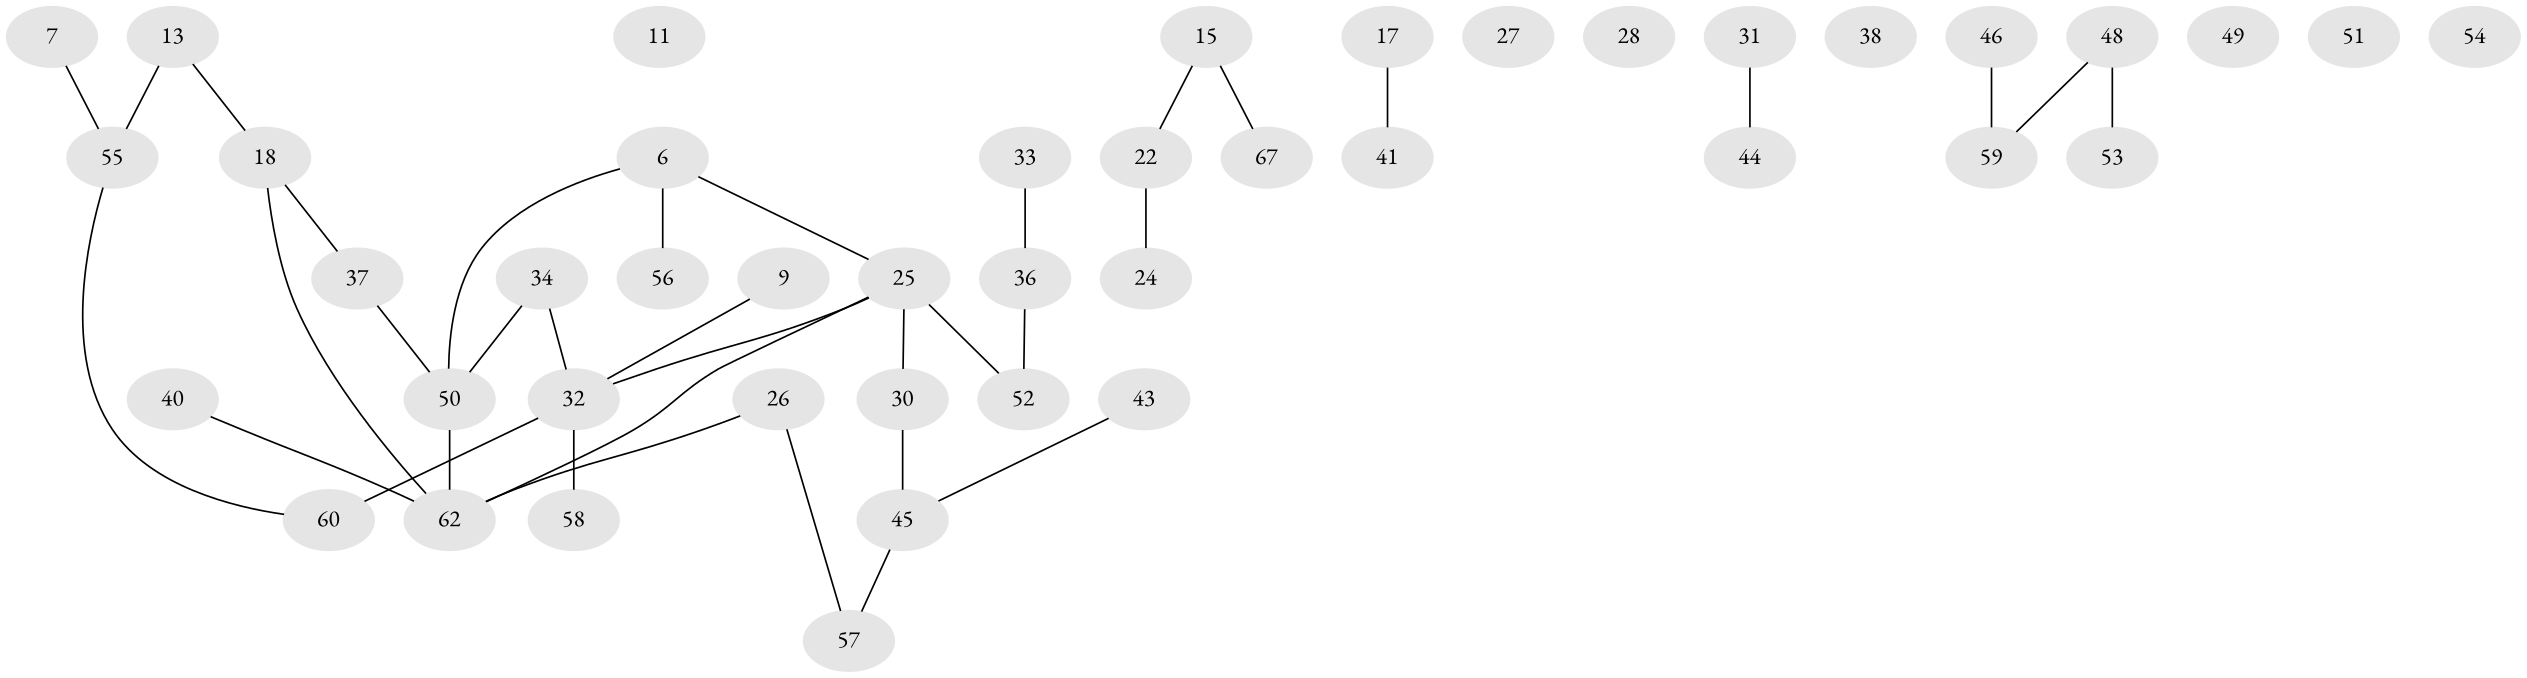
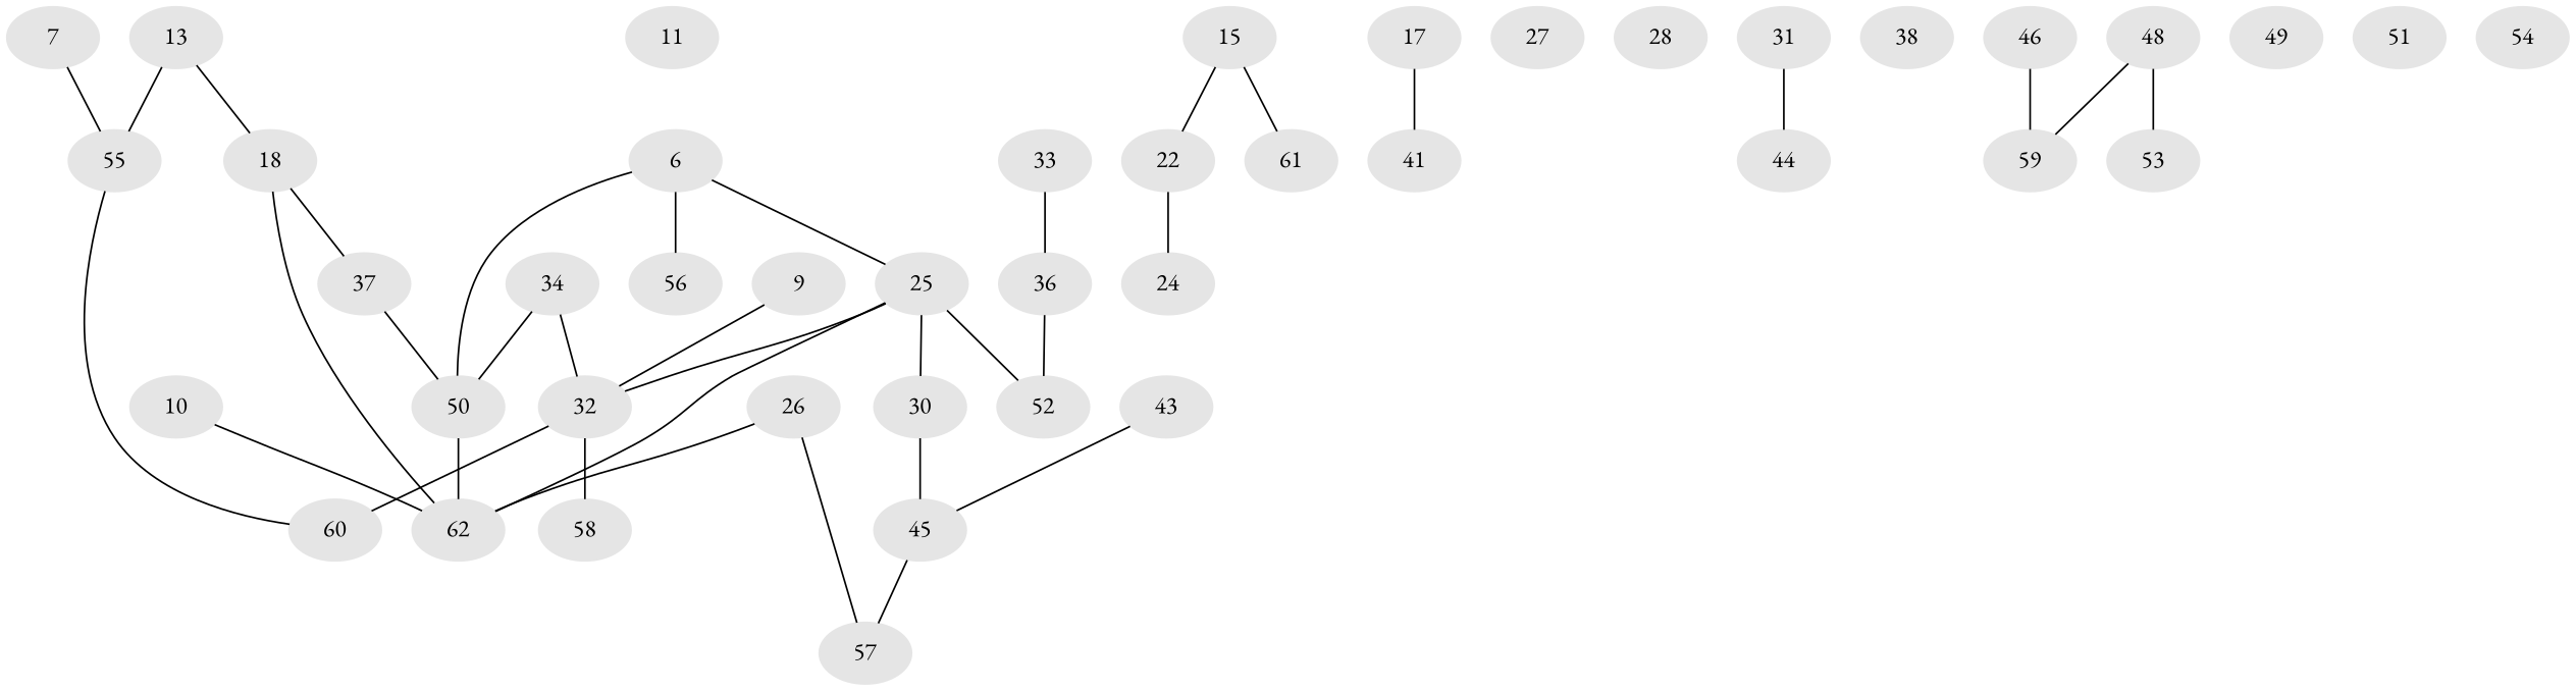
  graph {
    fontname="EB Garamond"
    node [color=gray90 fontname="EB Garamond" style=filled]
    edge [fontname="EB Garamond"]
    25 [super="+12+20"]
    n2 [label=32 super="+32"]
    62 [super="+35"]
    30
    52
    6
    50 [super="+3+2+29"]
    56 [super="+4"]
    7
    55
    58
    60 [super="+47"]
    9
    11
    13 [super="+10"]
    18 [super="+1+16"]
    37
    15
    22
-   61 [label=67]
+   61
    24
    17
    41
    45 [super="+14+42"]
    57 [super="+21"]
    26
    27
    28
    31
    44
    36 [super="+8+19"]
    33
    34
    38
-   40
+   40 [label=10]
    43
    46
    59
    48
    53
    49
    51
    54
    25 -- n2 [weight=2]
    25 -- 62
    25 -- 30
    25 -- 52
    n2 -- 58
    n2 -- 60 [weight=2]
    30 -- 45
    6 -- 25
    6 -- 50
    6 -- 56 [weight=2]
    50 -- 62
    7 -- 55
    55 -- 60
    9 -- n2
    13 -- 55 [weight=2]
    13 -- 18
    18 -- 62 [weight=2]
    18 -- 37
    37 -- 50
    15 -- 22
    15 -- 61
    22 -- 24
    17 -- 41
    45 -- 57
    26 -- 62
    26 -- 57
    31 -- 44
    36 -- 52
    33 -- 36
    34 -- n2
    34 -- 50
    40 -- 62
    43 -- 45
    46 -- 59
    48 -- 59
    48 -- 53
  }
